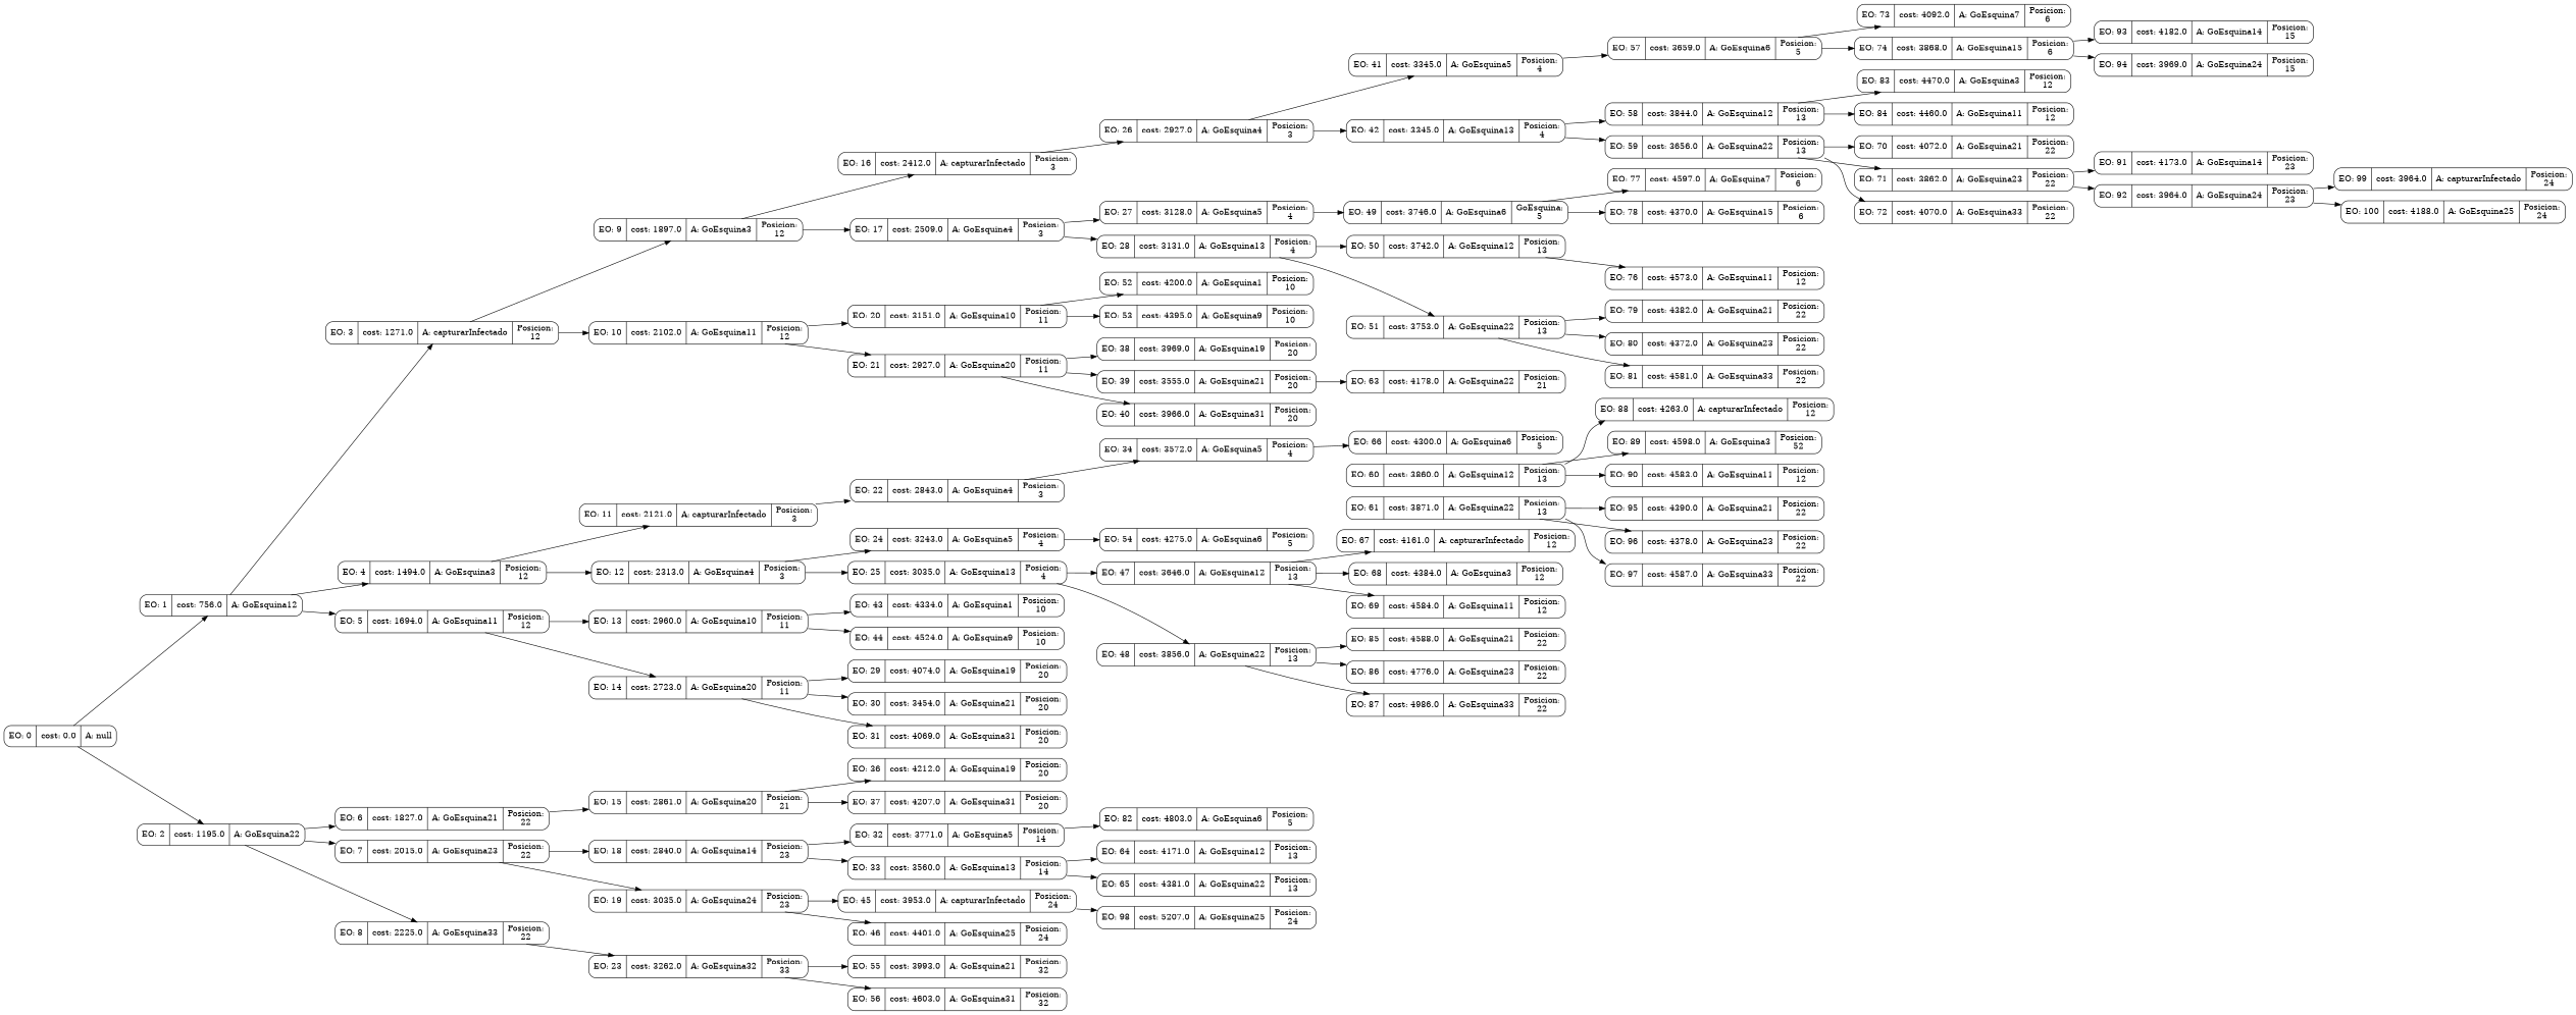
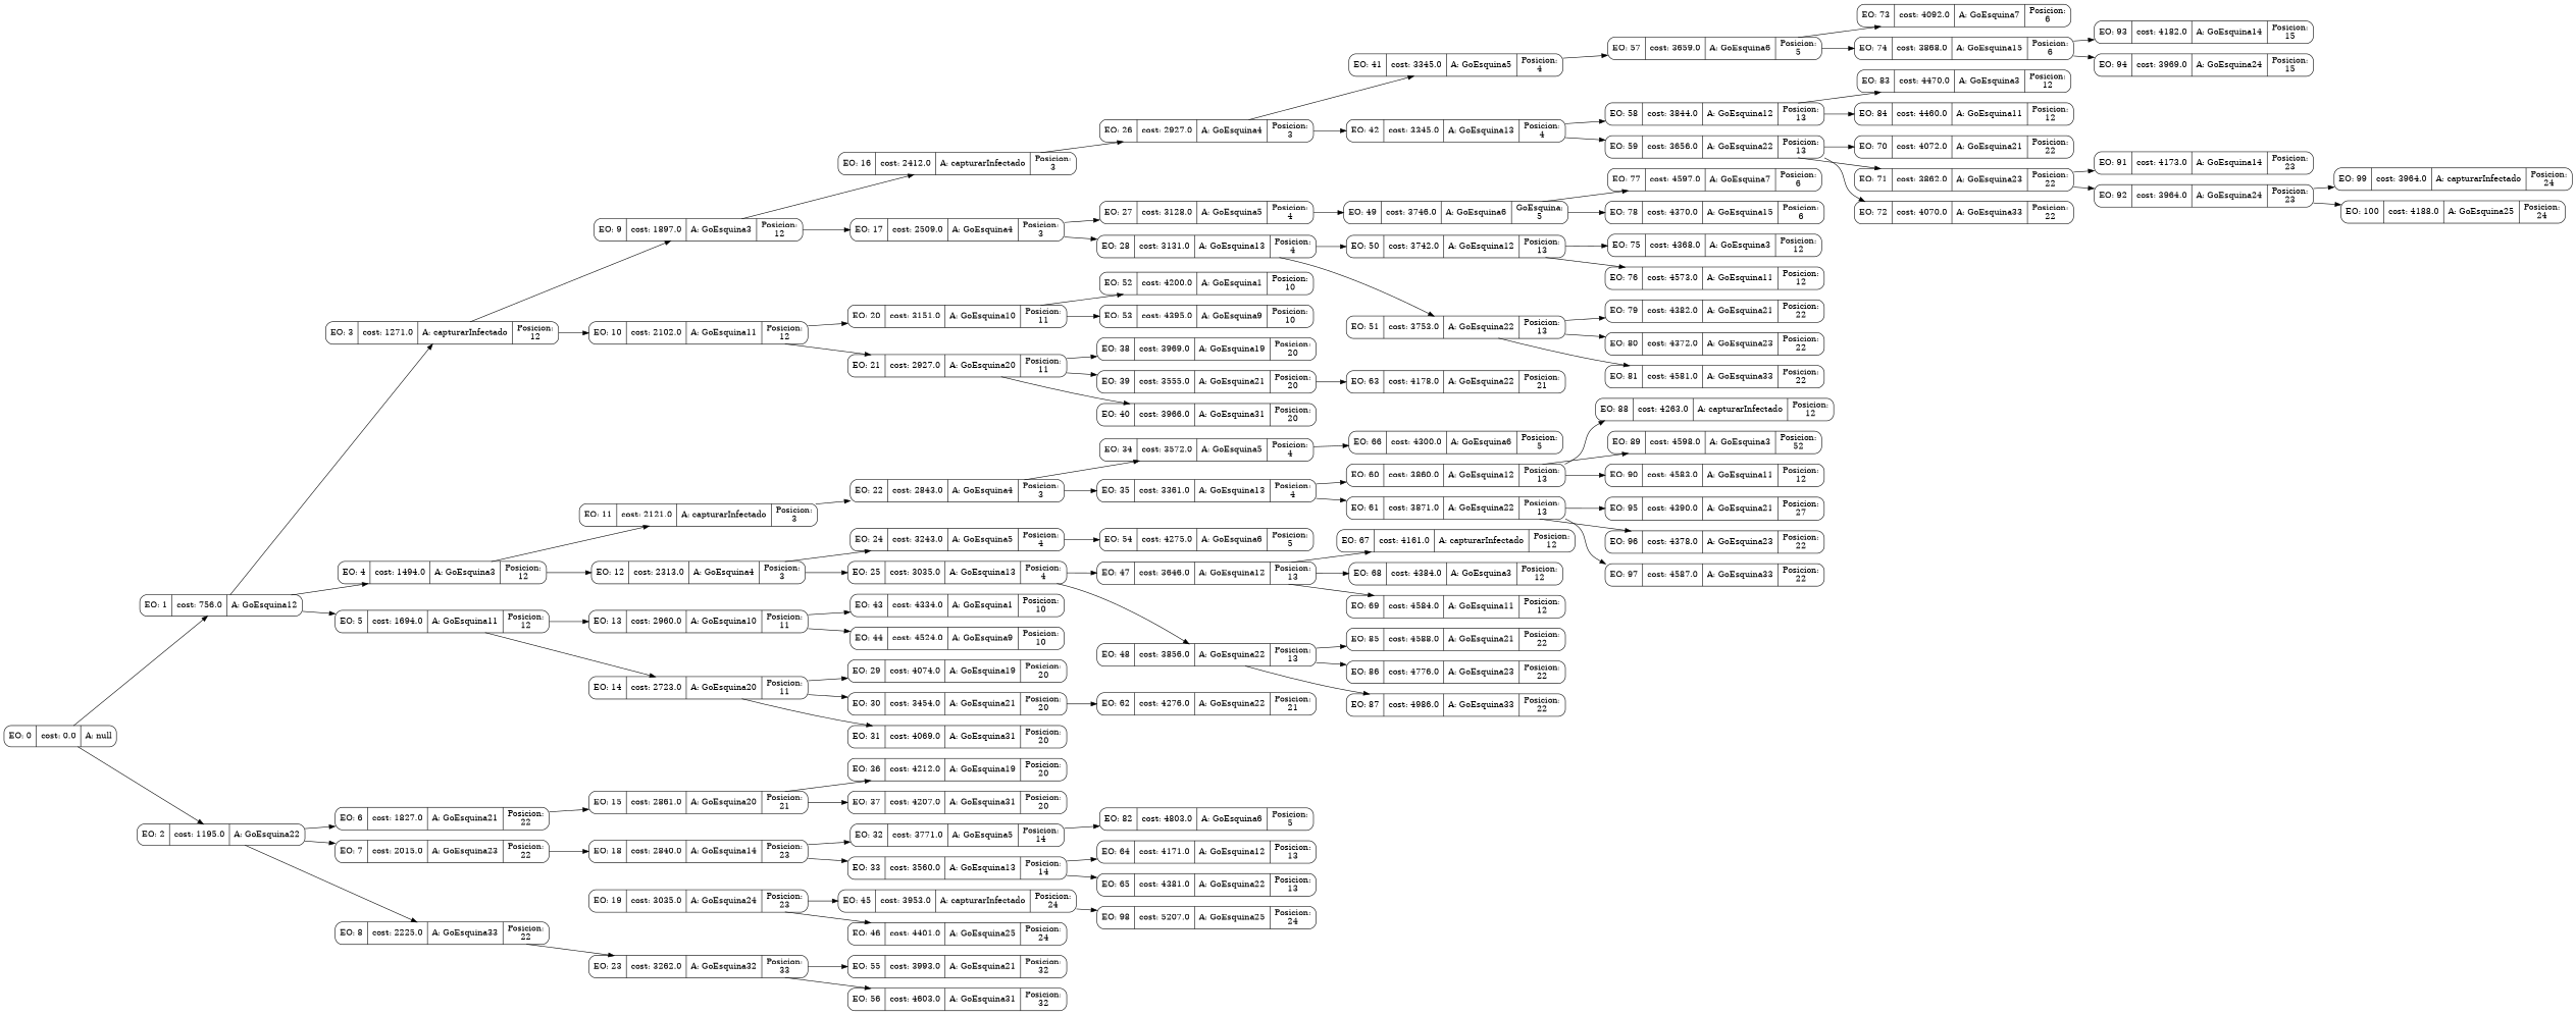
  digraph {
    rankdir=LR
    node [shape=Mrecord]
    n1 [label="{EO: 0|cost: 0.0|A: null}"]
    n2 [label="{EO: 1|cost: 756.0|A: GoEsquina12}"]
    n3 [label="{EO: 2|cost: 1195.0|A: GoEsquina22}"]
    n4 [label="{EO: 3|cost: 1271.0|A: capturarInfectado|Posicion:\n12}"]
    n5 [label="{EO: 4|cost: 1494.0|A: GoEsquina3|Posicion:\n12}"]
    n6 [label="{EO: 5|cost: 1694.0|A: GoEsquina11|Posicion:\n12}"]
    n7 [label="{EO: 6|cost: 1827.0|A: GoEsquina21|Posicion:\n22}"]
    n8 [label="{EO: 7|cost: 2015.0|A: GoEsquina23|Posicion:\n22}"]
    n9 [label="{EO: 8|cost: 2225.0|A: GoEsquina33|Posicion:\n22}"]
    n10 [label="{EO: 9|cost: 1897.0|A: GoEsquina3|Posicion:\n12}"]
    n11 [label="{EO: 10|cost: 2102.0|A: GoEsquina11|Posicion:\n12}"]
    n12 [label="{EO: 11|cost: 2121.0|A: capturarInfectado|Posicion:\n3}"]
    n13 [label="{EO: 12|cost: 2313.0|A: GoEsquina4|Posicion:\n3}"]
    n14 [label="{EO: 13|cost: 2960.0|A: GoEsquina10|Posicion:\n11}"]
    n15 [label="{EO: 14|cost: 2723.0|A: GoEsquina20|Posicion:\n11}"]
    n16 [label="{EO: 16|cost: 2412.0|A: capturarInfectado|Posicion:\n3}"]
    n17 [label="{EO: 17|cost: 2509.0|A: GoEsquina4|Posicion:\n3}"]
    n18 [label="{EO: 20|cost: 3151.0|A: GoEsquina10|Posicion:\n11}"]
    n19 [label="{EO: 21|cost: 2927.0|A: GoEsquina20|Posicion:\n11}"]
    n20 [label="{EO: 26|cost: 2927.0|A: GoEsquina4|Posicion:\n3}"]
    n21 [label="{EO: 27|cost: 3128.0|A: GoEsquina5|Posicion:\n4}"]
    n22 [label="{EO: 28|cost: 3131.0|A: GoEsquina13|Posicion:\n4}"]
    n23 [label="{EO: 41|cost: 3345.0|A: GoEsquina5|Posicion:\n4}"]
    n24 [label="{EO: 42|cost: 3345.0|A: GoEsquina13|Posicion:\n4}"]
    n25 [label="{EO: 57|cost: 3659.0|A: GoEsquina6|Posicion:\n5}"]
    n26 [label="{EO: 58|cost: 3844.0|A: GoEsquina12|Posicion:\n13}"]
    n27 [label="{EO: 59|cost: 3656.0|A: GoEsquina22|Posicion:\n13}"]
    n28 [label="{EO: 73|cost: 4092.0|A: GoEsquina7|Posicion:\n6}"]
    n29 [label="{EO: 74|cost: 3868.0|A: GoEsquina15|Posicion:\n6}"]
    n30 [label="{EO: 93|cost: 4182.0|A: GoEsquina14|Posicion:\n15}"]
    n31 [label="{EO: 94|cost: 3969.0|A: GoEsquina24|Posicion:\n15}"]
    n32 [label="{EO: 83|cost: 4470.0|A: GoEsquina3|Posicion:\n12}"]
    n33 [label="{EO: 84|cost: 4460.0|A: GoEsquina11|Posicion:\n12}"]
    n34 [label="{EO: 70|cost: 4072.0|A: GoEsquina21|Posicion:\n22}"]
    n35 [label="{EO: 71|cost: 3862.0|A: GoEsquina23|Posicion:\n22}"]
    n36 [label="{EO: 72|cost: 4070.0|A: GoEsquina33|Posicion:\n22}"]
    n37 [label="{EO: 91|cost: 4173.0|A: GoEsquina14|Posicion:\n23}"]
    n38 [label="{EO: 92|cost: 3964.0|A: GoEsquina24|Posicion:\n23}"]
    n39 [label="{EO: 99|cost: 3964.0|A: capturarInfectado|Posicion:\n24}"]
    n40 [label="{EO: 100|cost: 4188.0|A: GoEsquina25|Posicion:\n24}"]
    n41 [label="{EO: 49|cost: 3746.0|A: GoEsquina6|GoEsquina:\n5}"]
    n42 [label="{EO: 50|cost: 3742.0|A: GoEsquina12|Posicion:\n13}"]
    n43 [label="{EO: 51|cost: 3753.0|A: GoEsquina22|Posicion:\n13}"]
    n44 [label="{EO: 77|cost: 4597.0|A: GoEsquina7|Posicion:\n6}"]
    n45 [label="{EO: 78|cost: 4370.0|A: GoEsquina15|Posicion:\n6}"]
+   n46 [label="{EO: 75|cost: 4368.0|A: GoEsquina3|Posicion:\n12}"]
    n47 [label="{EO: 76|cost: 4573.0|A: GoEsquina11|Posicion:\n12}"]
    n48 [label="{EO: 79|cost: 4382.0|A: GoEsquina21|Posicion:\n22}"]
    n49 [label="{EO: 80|cost: 4372.0|A: GoEsquina23|Posicion:\n22}"]
    n50 [label="{EO: 81|cost: 4581.0|A: GoEsquina33|Posicion:\n22}"]
    n51 [label="{EO: 52|cost: 4200.0|A: GoEsquina1|Posicion:\n10}"]
    n52 [label="{EO: 53|cost: 4395.0|A: GoEsquina9|Posicion:\n10}"]
    n53 [label="{EO: 38|cost: 3969.0|A: GoEsquina19|Posicion:\n20}"]
    n54 [label="{EO: 39|cost: 3555.0|A: GoEsquina21|Posicion:\n20}"]
    n55 [label="{EO: 40|cost: 3966.0|A: GoEsquina31|Posicion:\n20}"]
    n56 [label="{EO: 63|cost: 4178.0|A: GoEsquina22|Posicion:\n21}"]
    n57 [label="{EO: 22|cost: 2843.0|A: GoEsquina4|Posicion:\n3}"]
    n58 [label="{EO: 24|cost: 3243.0|A: GoEsquina5|Posicion:\n4}"]
    n59 [label="{EO: 25|cost: 3035.0|A: GoEsquina13|Posicion:\n4}"]
    n60 [label="{EO: 34|cost: 3572.0|A: GoEsquina5|Posicion:\n4}"]
+   n61 [label="{EO: 35|cost: 3361.0|A: GoEsquina13|Posicion:\n4}"]
    n62 [label="{EO: 66|cost: 4300.0|A: GoEsquina6|Posicion:\n5}"]
    n63 [label="{EO: 60|cost: 3860.0|A: GoEsquina12|Posicion:\n13}"]
    n64 [label="{EO: 61|cost: 3871.0|A: GoEsquina22|Posicion:\n13}"]
    n65 [label="{EO: 88|cost: 4263.0|A: capturarInfectado|Posicion:\n12}"]
    n66 [label="{EO: 89|cost: 4598.0|A: GoEsquina3|Posicion:\n52}"]
    n67 [label="{EO: 90|cost: 4583.0|A: GoEsquina11|Posicion:\n12}"]
-   n68 [label="{EO: 95|cost: 4390.0|A: GoEsquina21|Posicion:\n22}"]
+   n68 [label="{EO: 95|cost: 4390.0|A: GoEsquina21|Posicion:\n27}"]
    n69 [label="{EO: 96|cost: 4378.0|A: GoEsquina23|Posicion:\n22}"]
    n70 [label="{EO: 97|cost: 4587.0|A: GoEsquina33|Posicion:\n22}"]
    n71 [label="{EO: 54|cost: 4275.0|A: GoEsquina6|Posicion:\n5}"]
    n72 [label="{EO: 47|cost: 3646.0|A: GoEsquina12|Posicion:\n13}"]
    n73 [label="{EO: 48|cost: 3856.0|A: GoEsquina22|Posicion:\n13}"]
    n74 [label="{EO: 67|cost: 4161.0|A: capturarInfectado|Posicion:\n12}"]
    n75 [label="{EO: 68|cost: 4384.0|A: GoEsquina3|Posicion:\n12}"]
    n76 [label="{EO: 69|cost: 4584.0|A: GoEsquina11|Posicion:\n12}"]
    n77 [label="{EO: 85|cost: 4588.0|A: GoEsquina21|Posicion:\n22}"]
    n78 [label="{EO: 86|cost: 4776.0|A: GoEsquina23|Posicion:\n22}"]
    n79 [label="{EO: 87|cost: 4986.0|A: GoEsquina33|Posicion:\n22}"]
    n80 [label="{EO: 43|cost: 4334.0|A: GoEsquina1|Posicion:\n10}"]
    n81 [label="{EO: 44|cost: 4524.0|A: GoEsquina9|Posicion:\n10}"]
    n82 [label="{EO: 29|cost: 4074.0|A: GoEsquina19|Posicion:\n20}"]
    n83 [label="{EO: 30|cost: 3454.0|A: GoEsquina21|Posicion:\n20}"]
    n84 [label="{EO: 31|cost: 4069.0|A: GoEsquina31|Posicion:\n20}"]
+   n85 [label="{EO: 62|cost: 4276.0|A: GoEsquina22|Posicion:\n21}"]
    n86 [label="{EO: 15|cost: 2861.0|A: GoEsquina20|Posicion:\n21}"]
    n87 [label="{EO: 18|cost: 2840.0|A: GoEsquina14|Posicion:\n23}"]
    n88 [label="{EO: 19|cost: 3035.0|A: GoEsquina24|Posicion:\n23}"]
    n89 [label="{EO: 23|cost: 3262.0|A: GoEsquina32|Posicion:\n33}"]
    n90 [label="{EO: 36|cost: 4212.0|A: GoEsquina19|Posicion:\n20}"]
    n91 [label="{EO: 37|cost: 4207.0|A: GoEsquina31|Posicion:\n20}"]
    n92 [label="{EO: 32|cost: 3771.0|A: GoEsquina5|Posicion:\n14}"]
    n93 [label="{EO: 33|cost: 3560.0|A: GoEsquina13|Posicion:\n14}"]
    n94 [label="{EO: 45|cost: 3953.0|A: capturarInfectado|Posicion:\n24}"]
    n95 [label="{EO: 46|cost: 4401.0|A: GoEsquina25|Posicion:\n24}"]
    n96 [label="{EO: 82|cost: 4803.0|A: GoEsquina6|Posicion:\n5}"]
    n97 [label="{EO: 64|cost: 4171.0|A: GoEsquina12|Posicion:\n13}"]
    n98 [label="{EO: 65|cost: 4381.0|A: GoEsquina22|Posicion:\n13}"]
    n99 [label="{EO: 98|cost: 5207.0|A: GoEsquina25|Posicion:\n24}"]
    n100 [label="{EO: 55|cost: 3993.0|A: GoEsquina21|Posicion:\n32}"]
    n101 [label="{EO: 56|cost: 4603.0|A: GoEsquina31|Posicion:\n32}"]
    n1 -> n2
    n1 -> n3
    n2 -> n4
    n2 -> n5
    n2 -> n6
    n3 -> n7
    n3 -> n8
    n3 -> n9
    n4 -> n10
    n4 -> n11
    n5 -> n12
    n5 -> n13
    n6 -> n14
    n6 -> n15
    n7 -> n86
    n8 -> n87
-   n8 -> n88
    n9 -> n89
    n10 -> n16
    n10 -> n17
    n11 -> n18
    n11 -> n19
    n12 -> n57
    n13 -> n58
    n13 -> n59
    n14 -> n80
    n14 -> n81
    n15 -> n82
    n15 -> n83
    n15 -> n84
    n16 -> n20
    n17 -> n21
    n17 -> n22
    n18 -> n51
    n18 -> n52
    n19 -> n53
    n19 -> n54
    n19 -> n55
    n20 -> n23
    n20 -> n24
    n21 -> n41
    n22 -> n42
    n22 -> n43
    n23 -> n25
    n24 -> n26
    n24 -> n27
    n25 -> n28
    n25 -> n29
    n26 -> n32
    n26 -> n33
    n27 -> n34
    n27 -> n35
    n27 -> n36
    n29 -> n30
    n29 -> n31
    n35 -> n37
    n35 -> n38
    n38 -> n39
    n38 -> n40
    n41 -> n44
    n41 -> n45
+   n42 -> n46
    n42 -> n47
    n43 -> n48
    n43 -> n49
    n43 -> n50
    n54 -> n56
    n57 -> n60
+   n57 -> n61
    n58 -> n71
    n59 -> n72
    n59 -> n73
    n60 -> n62
+   n61 -> n63
+   n61 -> n64
    n63 -> n65
    n63 -> n66
    n63 -> n67
    n64 -> n68
    n64 -> n69
    n64 -> n70
    n72 -> n74
    n72 -> n75
    n72 -> n76
    n73 -> n77
    n73 -> n78
    n73 -> n79
+   n83 -> n85
    n86 -> n90
    n86 -> n91
    n87 -> n92
    n87 -> n93
    n88 -> n94
    n88 -> n95
    n89 -> n100
    n89 -> n101
    n92 -> n96
    n93 -> n97
    n93 -> n98
    n94 -> n99
  }
